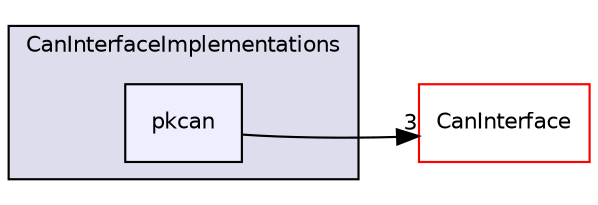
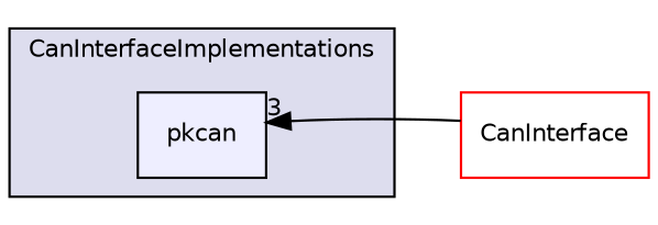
  digraph {
    compound=true
    rankdir=LR
    node [fontname=Helvetica fontsize=10 shape=box style=filled]
    n1 [fillcolor="#eeeeff" label=pkcan pencolor=black]
    n2 [color=red fillcolor=white label=CanInterface]
    subgraph cluster_1 {
      bgcolor="#ddddee"
      fontname=Helvetica
      fontsize=10
      label=CanInterfaceImplementations
      pencolor=black
      n1
    }
-   n1 -> n2 [headlabel=3 labeldistance=1.5 labelfontname=Helvetica labelfontsize=10]
+   n2 -> n1 [headlabel=3 labeldistance=1.5 labelfontname=Helvetica labelfontsize=10]
  }
